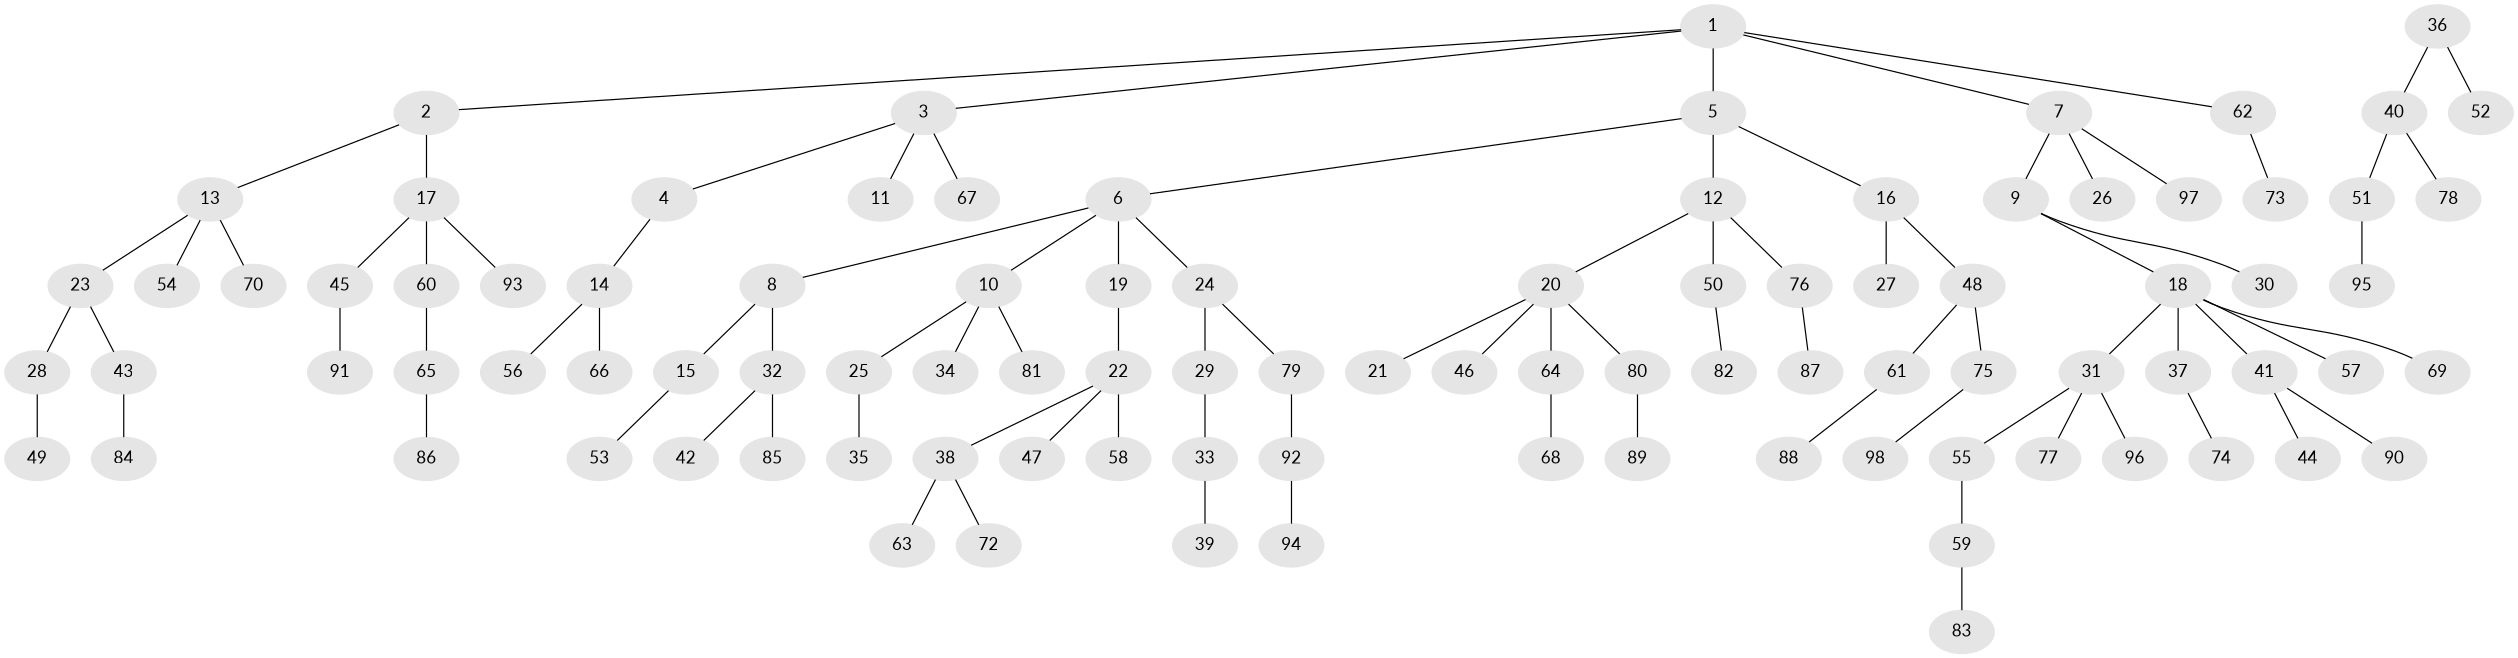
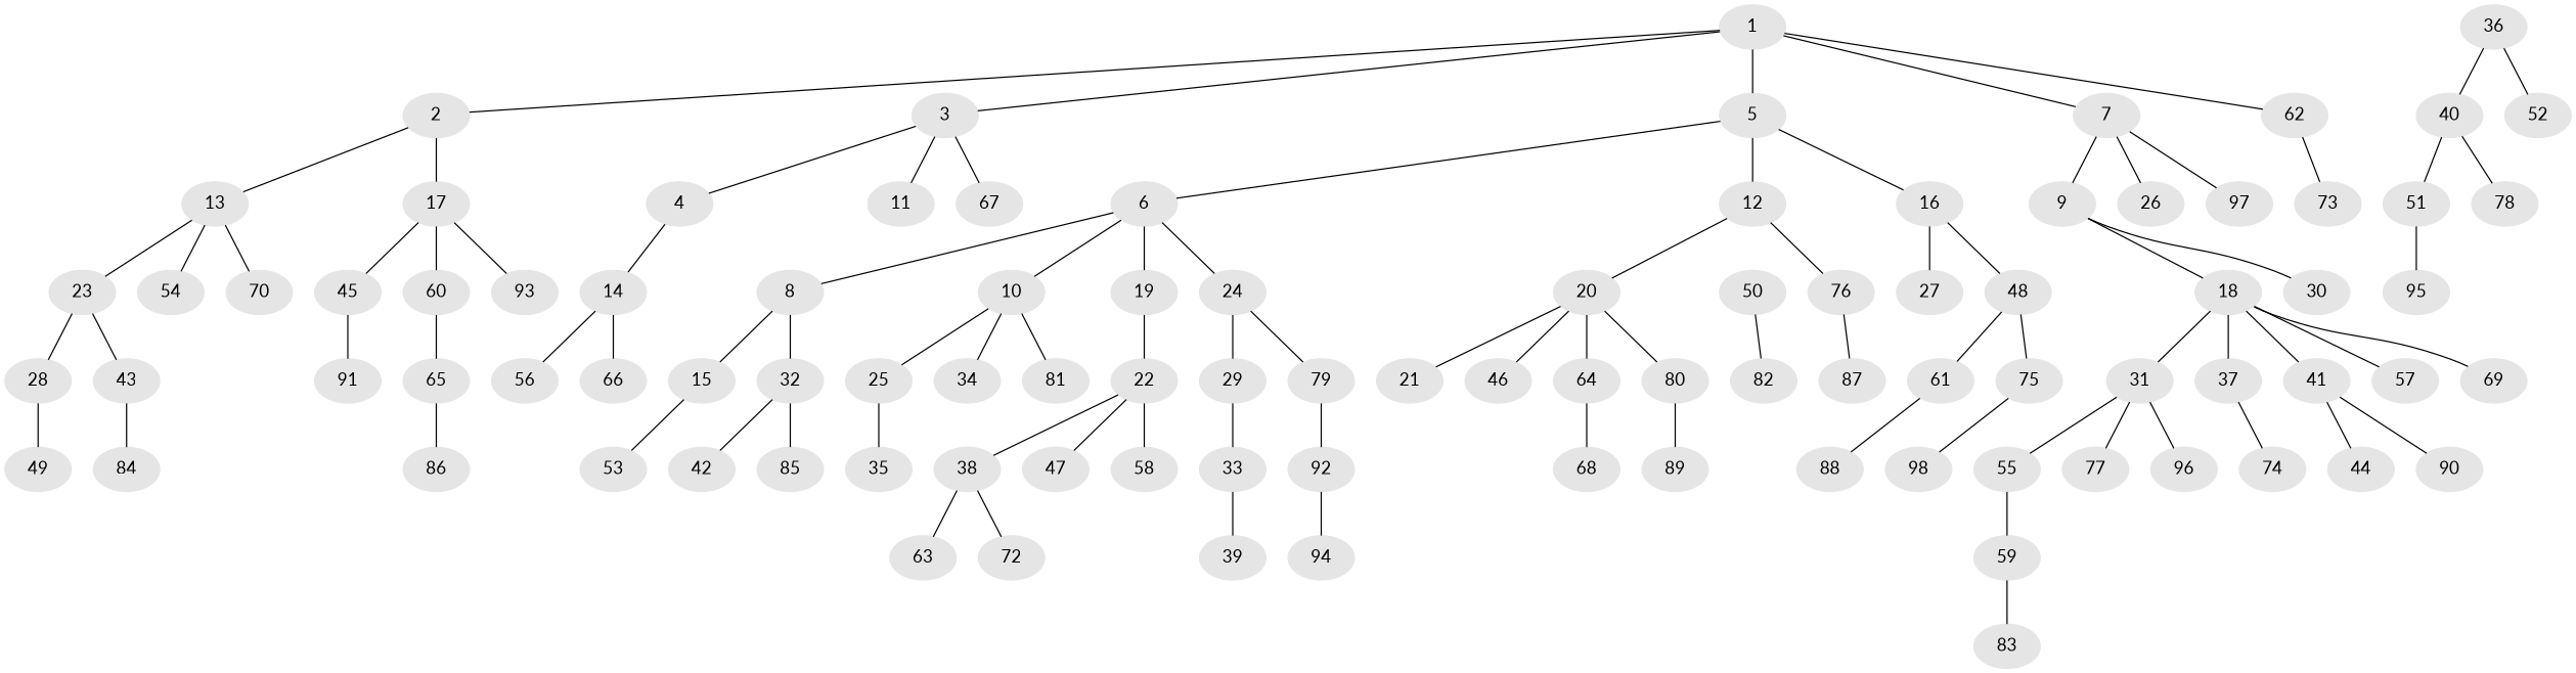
  graph {
    fontname=Lato
    node [color=gray90 fontname=Lato style=filled]
    edge [fontname=Lato weight=1.0]
    1
    2
    3
    5
    7
    62
    13
    17
    4
    11
    67
    6
    12
    16
    9
    26
    97
    73
    23
    54
    70
    45
    60
    93
    14
    56
    66
    8
    10
    19
    24
    20
    50
    76
    27
    48
    15
    32
    25
    34
    81
    22
    29
    79
    18
    30
    53
    42
    85
    31
    37
    41
    57
    69
    35
    21
    46
    64
    80
    82
    87
    28
    43
    61
    75
    91
    65
    55
    77
    96
    74
    44
    90
    38
    47
    58
    68
    89
    63
    72
    49
    84
    33
    92
    39
    59
    36
    40
    52
    51
    78
    95
    88
    98
    83
    86
    94
    1 -- 2
    1 -- 3
    1 -- 5
    1 -- 7
    1 -- 62
    2 -- 13
    2 -- 17
    3 -- 4
    3 -- 11
    3 -- 67
    5 -- 6
    5 -- 12
    5 -- 16
    7 -- 9
    7 -- 26
    7 -- 97
    62 -- 73
    13 -- 23
    13 -- 54
    13 -- 70
    17 -- 45
    17 -- 60
    17 -- 93
    4 -- 14
    6 -- 8
    6 -- 10
    6 -- 19
    6 -- 24
    12 -- 20
-   12 -- 50
    12 -- 76
    16 -- 27
    16 -- 48
    9 -- 18
    9 -- 30
    23 -- 28
    23 -- 43
    45 -- 91
    60 -- 65
    14 -- 56
    14 -- 66
    8 -- 15
    8 -- 32
    10 -- 25
    10 -- 34
    10 -- 81
    19 -- 22
    24 -- 29
    24 -- 79
    20 -- 21
    20 -- 46
    20 -- 64
    20 -- 80
    50 -- 82
    76 -- 87
    48 -- 61
    48 -- 75
    15 -- 53
    32 -- 42
    32 -- 85
    25 -- 35
    22 -- 38
    22 -- 47
    22 -- 58
    29 -- 33
    79 -- 92
    18 -- 31
    18 -- 37
    18 -- 41
    18 -- 57
    18 -- 69
    31 -- 55
    31 -- 77
    31 -- 96
    37 -- 74
    41 -- 44
    41 -- 90
    64 -- 68
    80 -- 89
    28 -- 49
    43 -- 84
    61 -- 88
    75 -- 98
    65 -- 86
    55 -- 59
    38 -- 63
    38 -- 72
    33 -- 39
    92 -- 94
    59 -- 83
    36 -- 40
    36 -- 52
    40 -- 51
    40 -- 78
    51 -- 95
  }
